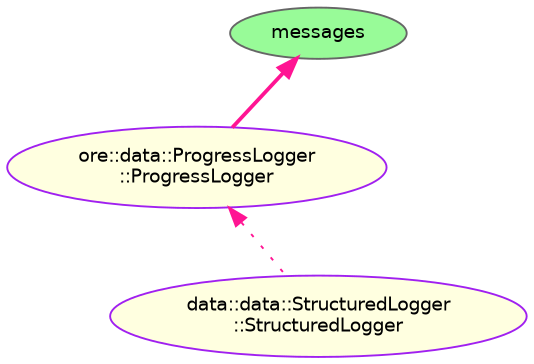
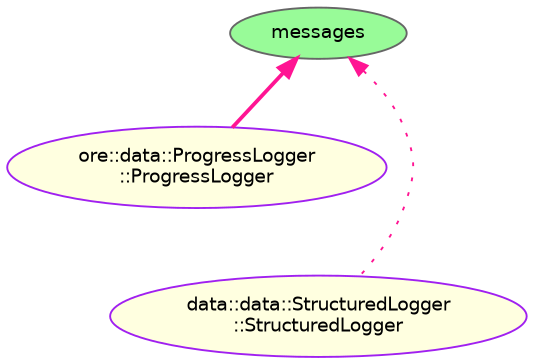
  digraph {
    rankdir=TB
    node [color=purple fillcolor=lightyellow fontname=Helvetica fontsize=10 shape=ellipse style=filled]
    edge [color=deeppink dir=back fontname=Helvetica fontsize=10 labelfontname=Helvetica labelfontsize=10]
    n1 [color=gray40 fillcolor=palegreen fontcolor=black height=0.2 label=messages width=0.4]
    n2 [height=0.2 label="ore::data::ProgressLogger\l::ProgressLogger" width=0.4]
    n3 [height=0.2 label="data::data::StructuredLogger\l::StructuredLogger" width=0.4]
    n1 -> n2 [style=bold]
-   n2 -> n3 [style=dotted]
+   n1 -> n3 [style=dotted]
  }
